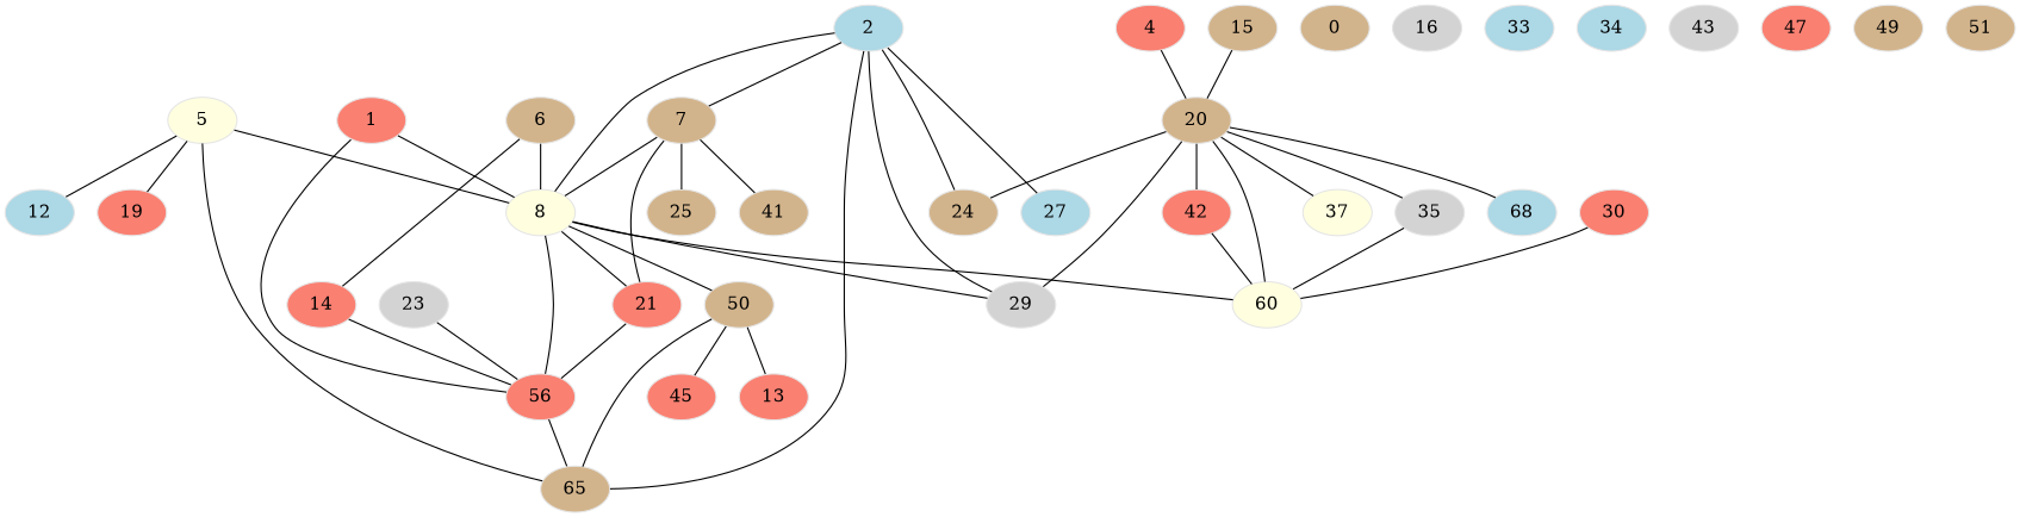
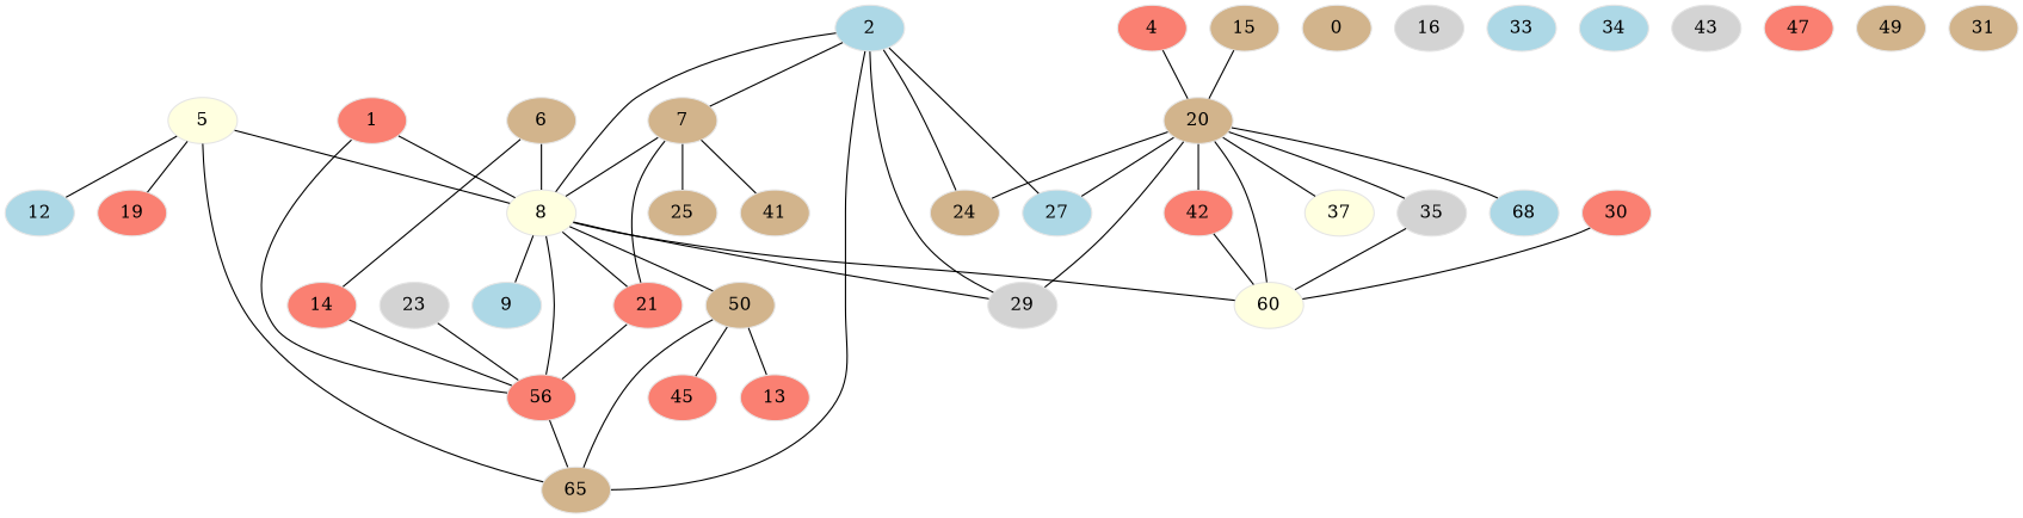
  graph {
    node [color=gray90 fillcolor=tan style=filled]
    1 [fillcolor=salmon super="+31+53"]
    8 [fillcolor=lightyellow super="+50+46"]
    56 [fillcolor=salmon super="+61+58"]
    29 [fillcolor=lightgrey]
    21 [fillcolor=salmon super="+32"]
+   9 [fillcolor=lightblue]
    n7 [label=50 super="+39+18"]
    60 [fillcolor=lightyellow super="+62"]
    65 [super="+71"]
    2 [fillcolor=lightblue super="+70+17"]
    7 [super="+54"]
    24 [super="+36"]
    27 [fillcolor=lightblue]
    25
    41
    n16 [label=0]
    20 [super="+40+44+55"]
    35 [fillcolor=lightgrey]
    37 [fillcolor=lightyellow]
    42 [fillcolor=salmon]
    68 [fillcolor=lightblue]
    4 [fillcolor=salmon]
    5 [fillcolor=lightyellow super="+28+22"]
    12 [fillcolor=lightblue]
    19 [fillcolor=salmon]
    6 [super="+11"]
    14 [fillcolor=salmon super="+38"]
    13 [fillcolor=salmon]
    45 [fillcolor=salmon]
    15
    16 [fillcolor=lightgrey]
    23 [fillcolor=lightgrey]
    30 [fillcolor=salmon]
    33 [fillcolor=lightblue]
    34 [fillcolor=lightblue]
    43 [fillcolor=lightgrey]
    47 [fillcolor=salmon]
    49 [super="+63"]
-   51
+   51 [label=31]
    1 -- 8
    1 -- 56
    8 -- 56 [weight=2]
    8 -- 29
    8 -- 21
+   8 -- 9
    8 -- n7
    8 -- 60
    56 -- 65
    21 -- 56
    n7 -- 65
    n7 -- 13
    n7 -- 45
    2 -- 8
    2 -- 29
    2 -- 65
    2 -- 7
    2 -- 24
    2 -- 27
    7 -- 8 [weight=2]
    7 -- 21
    7 -- 25
    7 -- 41
    20 -- 29 [weight=2]
    20 -- 60
    20 -- 24
+   20 -- 27
    20 -- 35
    20 -- 37
    20 -- 42
    20 -- 68
    35 -- 60
    42 -- 60
    4 -- 20
    5 -- 8 [weight=2]
    5 -- 65
    5 -- 12
    5 -- 19
    6 -- 8 [weight=2]
    6 -- 14
    14 -- 56
    15 -- 20
    23 -- 56
    30 -- 60
  }
